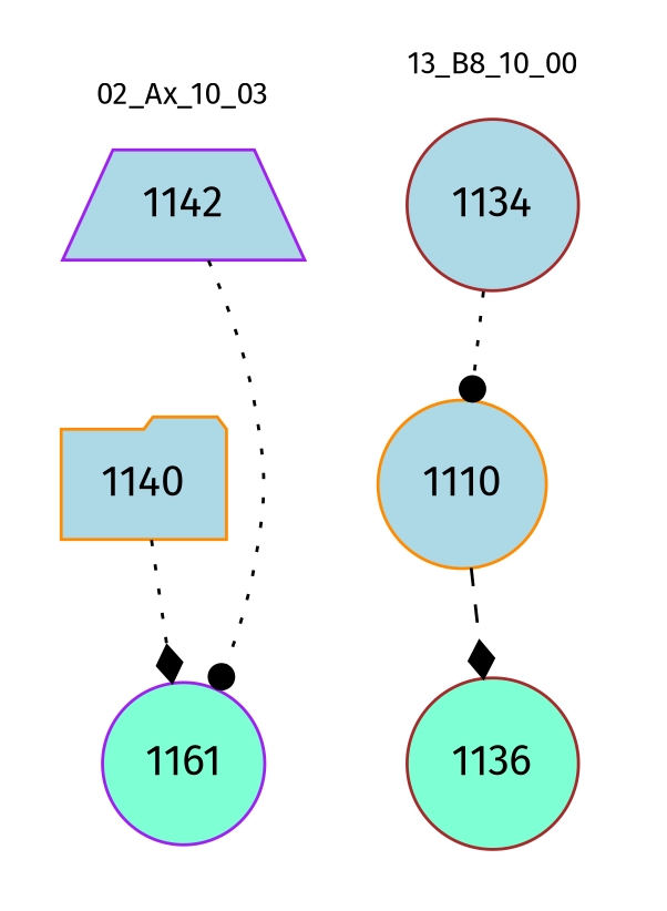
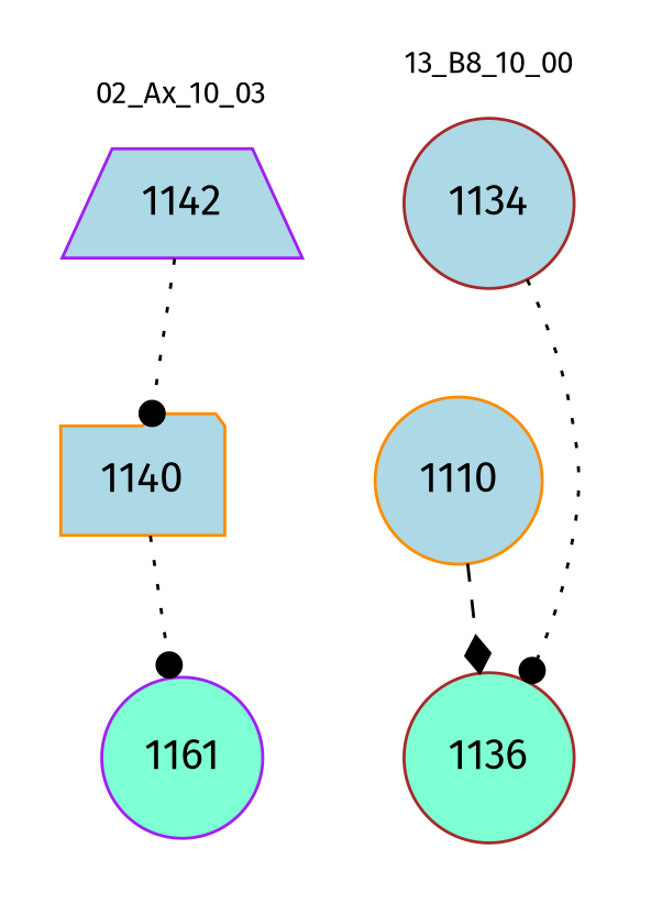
  digraph {
    fontname="Fira Sans"
    node [color=purple fillcolor=lightblue fontname="Fira Sans" shape=circle style=filled]
    edge [arrowhead=dot color=black fontname="Fira Sans" style=dotted]
    n1 [label=1142 shape=trapezium]
    n2 [color=darkorange label=1140 shape=folder]
    n3 [fillcolor=aquamarine label=1161]
    n4 [color=brown label=1134]
    n5 [color=darkorange label=1110]
    n6 [color=brown fillcolor=aquamarine label=1136]
    subgraph cluster_1 {
      color=white
      fontsize=10
      label="02_Ax_10_03"
      n1
      n2
      n3
    }
    subgraph cluster_2 {
      color=white
      fontsize=10
      label="13_B8_10_00"
      n4
      n5
      n6
    }
-   n1 -> n3
-   n2 -> n3 [arrowhead=diamond]
-   n4 -> n5
+   n1 -> n2
+   n2 -> n3
+   n4 -> n6
    n5 -> n6 [arrowhead=diamond style=dashed]
  }
